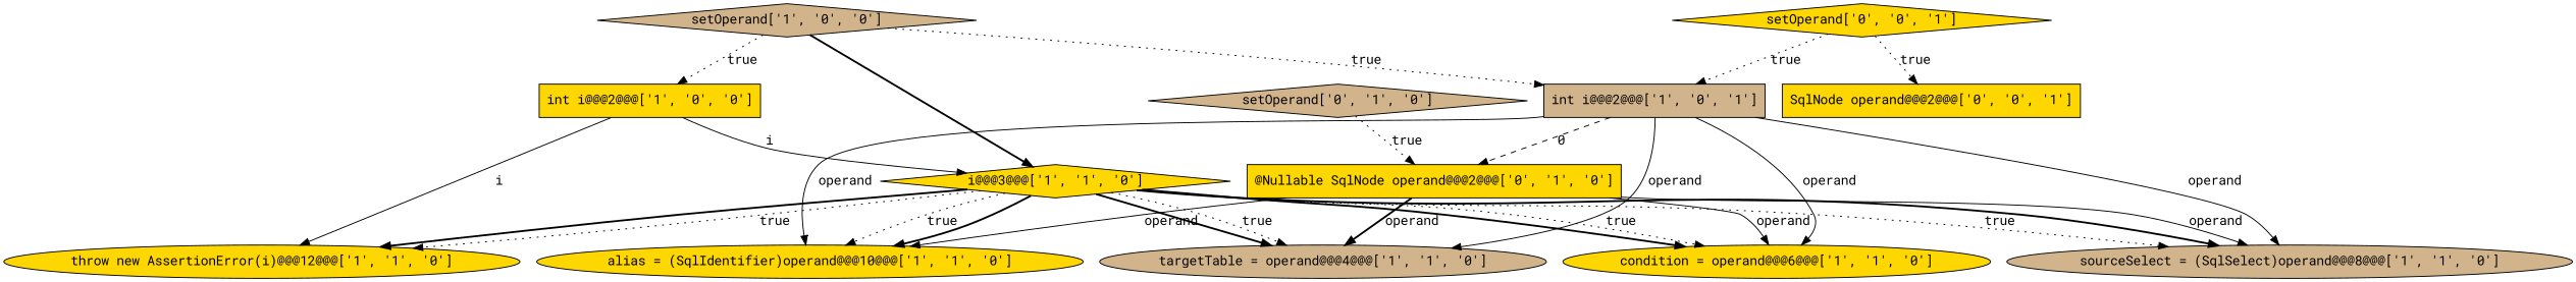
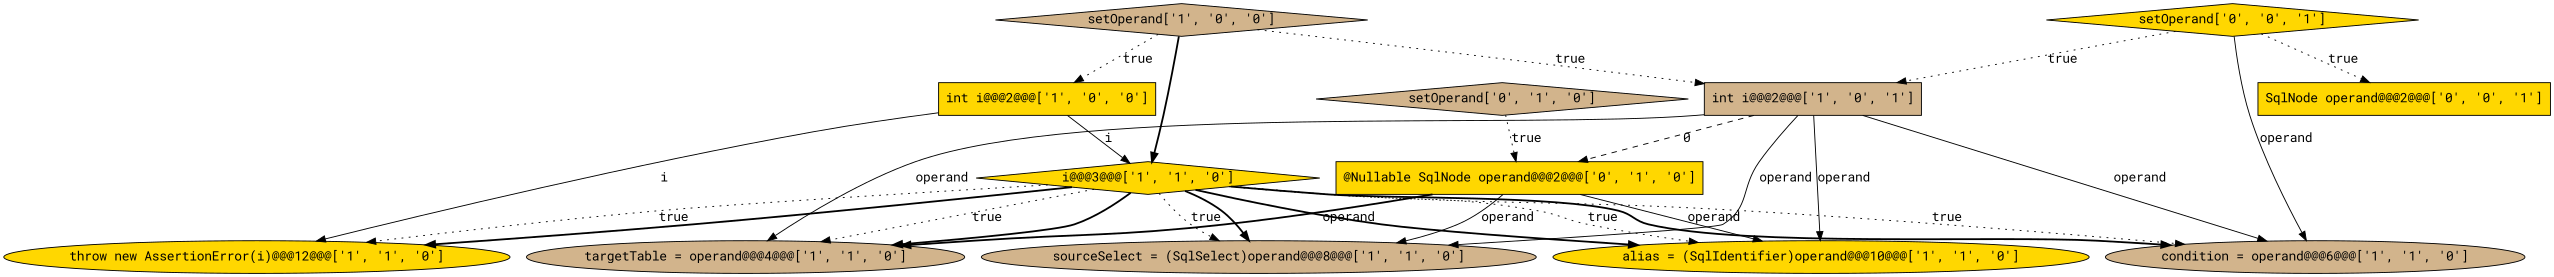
  digraph {
    fontname="Roboto Mono"
    node [fillcolor=gold fontname="Roboto Mono" shape=ellipse style=filled]
    edge [fontname="Roboto Mono" style=dotted]
    n1 [fillcolor=tan label="setOperand['1', '0', '0']" shape=diamond]
    n2 [label="int i@@@2@@@['1', '0', '0']" shape=box]
    n3 [fillcolor=tan label="int i@@@2@@@['1', '0', '1']" shape=box]
    n4 [label="i@@@3@@@['1', '1', '0']" shape=diamond]
    n5 [label="throw new AssertionError(i)@@@12@@@['1', '1', '0']"]
    n6 [label="alias = (SqlIdentifier)operand@@@10@@@['1', '1', '0']"]
    n7 [fillcolor=tan label="targetTable = operand@@@4@@@['1', '1', '0']"]
    n8 [label="@Nullable SqlNode operand@@@2@@@['0', '1', '0']" shape=box]
-   n9 [label="condition = operand@@@6@@@['1', '1', '0']"]
+   n9 [fillcolor=tan label="condition = operand@@@6@@@['1', '1', '0']"]
    n10 [fillcolor=tan label="sourceSelect = (SqlSelect)operand@@@8@@@['1', '1', '0']"]
    n11 [label="SqlNode operand@@@2@@@['0', '0', '1']" shape=box]
    n12 [label="setOperand['0', '0', '1']" shape=diamond]
    n13 [fillcolor=tan label="setOperand['0', '1', '0']" shape=diamond]
    n1 -> n2 [label=true]
    n1 -> n3 [label=true]
    n1 -> n4 [style=bold]
    n2 -> n4 [label=i style=solid]
    n2 -> n5 [label=i style=solid]
    n3 -> n6 [label=operand style=solid]
    n3 -> n7 [label=operand style=solid]
    n3 -> n8 [label=0 style=dashed]
    n3 -> n9 [label=operand style=solid]
    n3 -> n10 [label=operand style=solid]
    n4 -> n5 [style=bold]
    n4 -> n5 [label=true]
    n4 -> n6 [label=true]
    n4 -> n6 [style=bold]
    n4 -> n7 [style=bold]
    n4 -> n7 [label=true]
    n4 -> n9 [style=bold]
    n4 -> n9 [label=true]
    n4 -> n10 [label=true]
    n4 -> n10 [style=bold]
    n8 -> n6 [label=operand style=solid]
    n8 -> n7 [label=operand style=bold]
-   n8 -> n9 [label=operand style=solid]
+   n12 -> n9 [label=operand style=solid]
    n8 -> n10 [label=operand style=solid]
    n12 -> n3 [label=true]
    n12 -> n11 [label=true]
    n13 -> n8 [label=true]
  }
